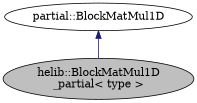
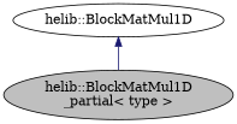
  digraph {
    node [color=black style=filled]
    n1 [fillcolor=grey75 fontcolor=black label="helib::BlockMatMul1D\l_partial\< type \>"]
-   n2 [fillcolor=white label="partial::BlockMatMul1D"]
+   n2 [fillcolor=white label="helib::BlockMatMul1D"]
    n2 -> n1 [color=midnightblue dir=back style=solid]
  }
